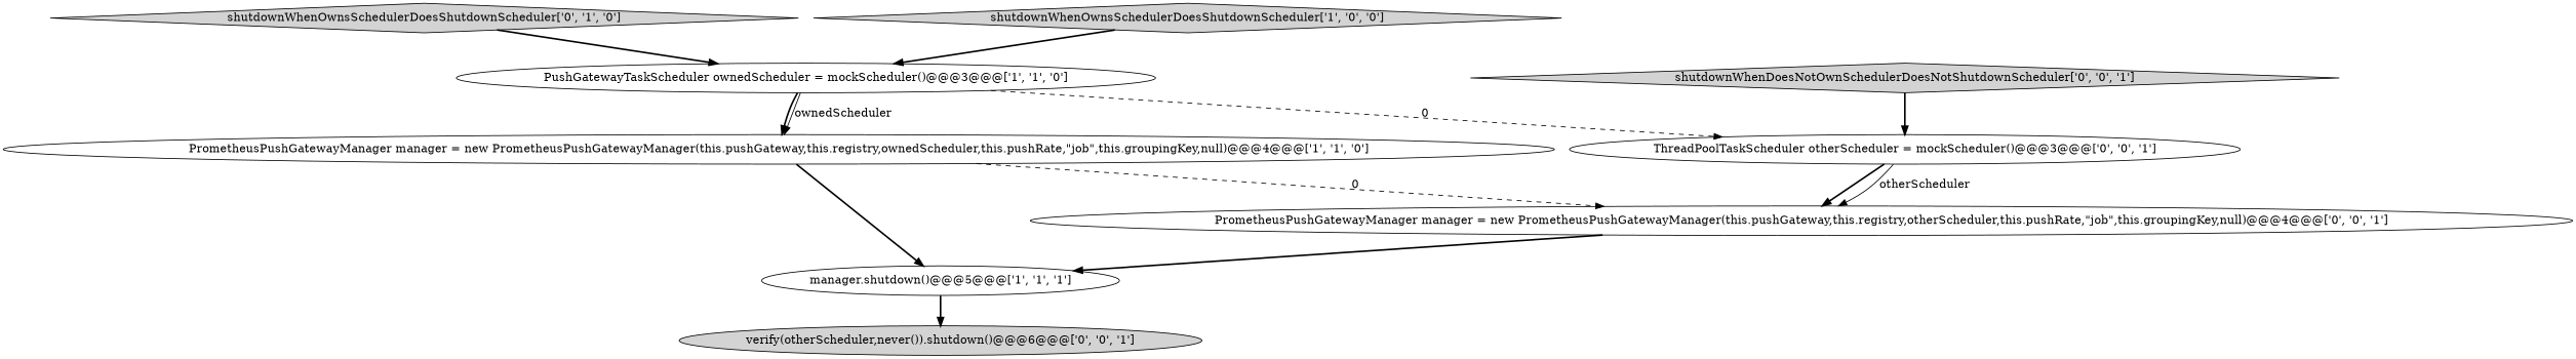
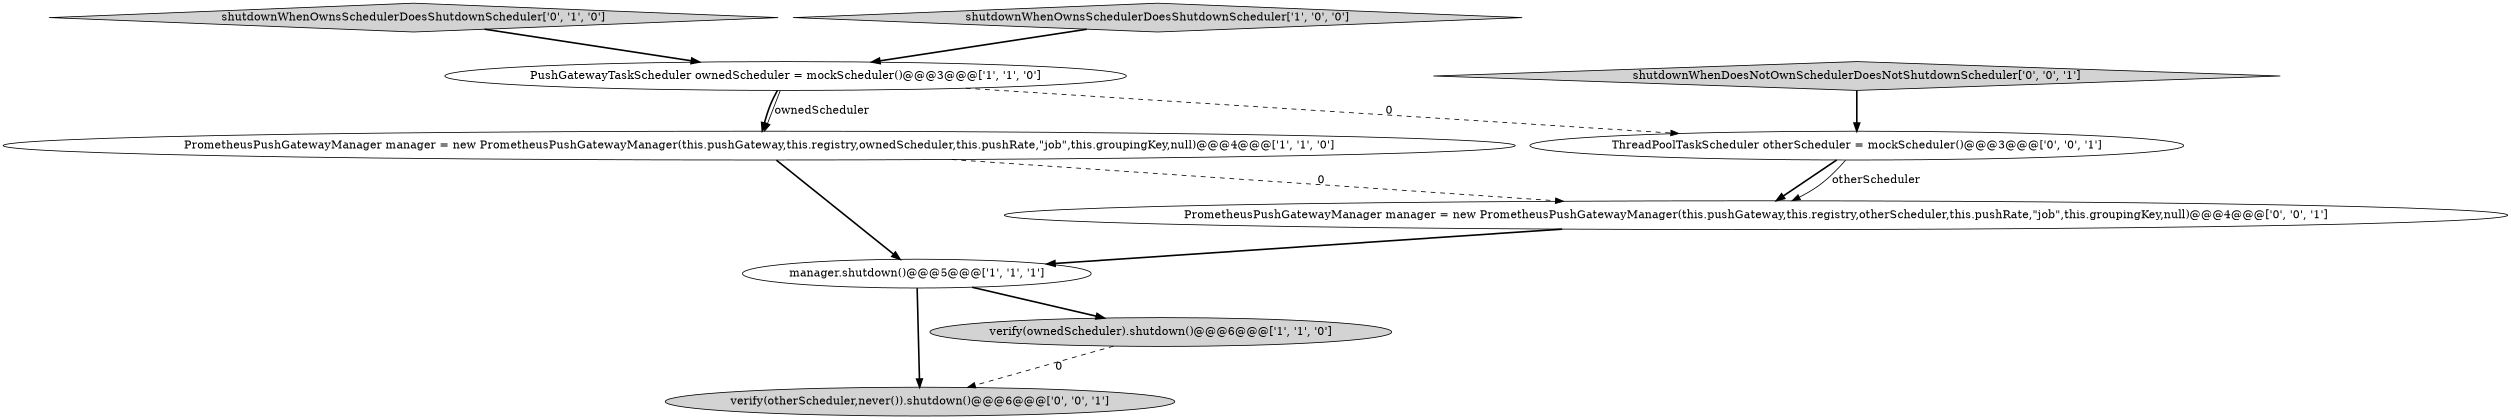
  digraph {
    node [fillcolor=white shape=ellipse style=filled]
    edge [style=bold]
    n1 [label="manager.shutdown()@@@5@@@['1', '1', '1']"]
    n2 [fillcolor=lightgray label="verify(otherScheduler,never()).shutdown()@@@6@@@['0', '0', '1']"]
+   n3 [fillcolor=lightgray label="verify(ownedScheduler).shutdown()@@@6@@@['1', '1', '0']"]
    n4 [fillcolor=lightgray label="shutdownWhenOwnsSchedulerDoesShutdownScheduler['0', '1', '0']" shape=diamond]
    n5 [label="PushGatewayTaskScheduler ownedScheduler = mockScheduler()@@@3@@@['1', '1', '0']"]
    n6 [label="ThreadPoolTaskScheduler otherScheduler = mockScheduler()@@@3@@@['0', '0', '1']"]
    n7 [label="PrometheusPushGatewayManager manager = new PrometheusPushGatewayManager(this.pushGateway,this.registry,otherScheduler,this.pushRate,\"job\",this.groupingKey,null)@@@4@@@['0', '0', '1']"]
    n8 [fillcolor=lightgray label="shutdownWhenDoesNotOwnSchedulerDoesNotShutdownScheduler['0', '0', '1']" shape=diamond]
    n9 [label="PrometheusPushGatewayManager manager = new PrometheusPushGatewayManager(this.pushGateway,this.registry,ownedScheduler,this.pushRate,\"job\",this.groupingKey,null)@@@4@@@['1', '1', '0']"]
    n10 [fillcolor=lightgray label="shutdownWhenOwnsSchedulerDoesShutdownScheduler['1', '0', '0']" shape=diamond]
    n1 -> n2
+   n1 -> n3
+   n3 -> n2 [label=0 style=dashed]
    n4 -> n5
    n5 -> n6 [label=0 style=dashed]
    n5 -> n9
    n5 -> n9 [label=ownedScheduler style=solid]
    n6 -> n7
    n6 -> n7 [label=otherScheduler style=solid]
    n7 -> n1
    n8 -> n6
    n9 -> n1
    n9 -> n7 [label=0 style=dashed]
    n10 -> n5
  }
